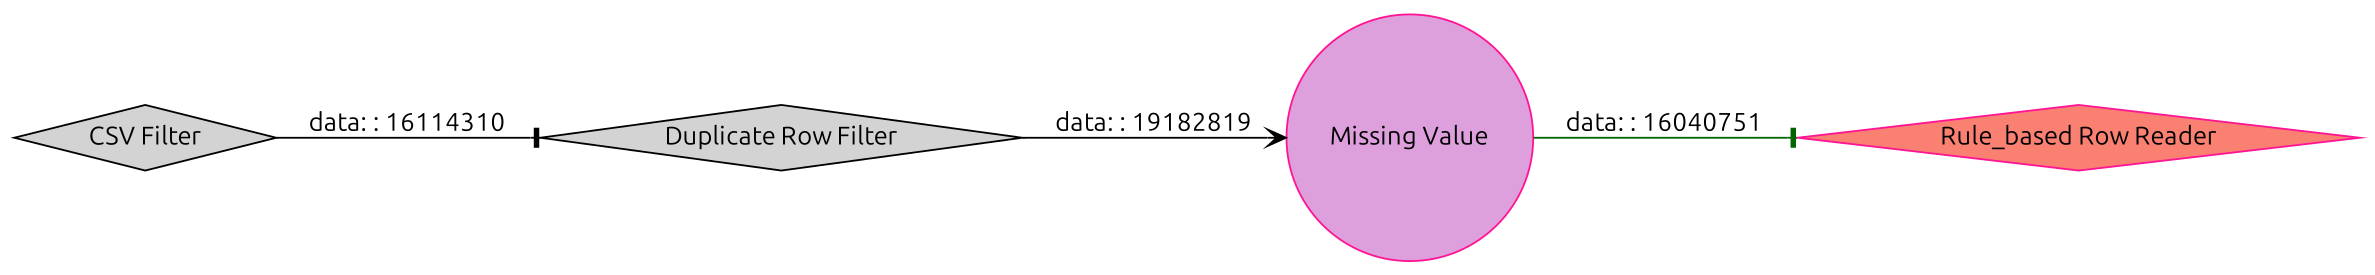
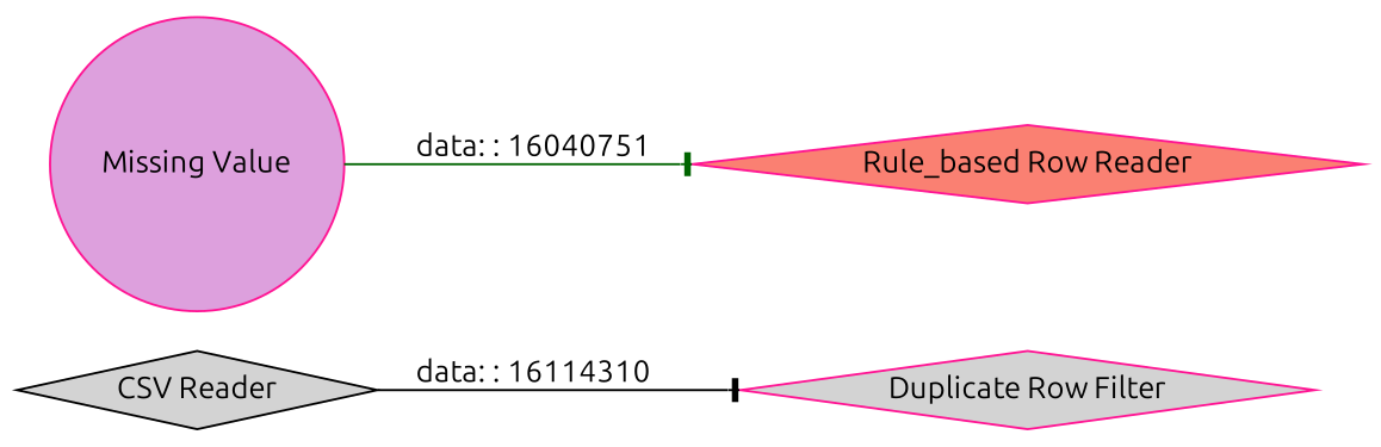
  digraph {
    fontname=Ubuntu
    rankdir=LR
    node [color=black fillcolor=lightgrey fontname=Ubuntu shape=diamond style=filled]
    edge [arrowhead=tee color=black fontname=Ubuntu]
-   n1 [label="CSV Filter"]
-   n2 [label="Duplicate Row Filter"]
+   n1 [label="CSV Reader"]
+   n2 [color=deeppink label="Duplicate Row Filter"]
    n3 [color=deeppink fillcolor=plum label="Missing Value" shape=circle]
    n4 [color=deeppink fillcolor=salmon label="Rule_based Row Reader"]
    n1 -> n2 [label="data: : 16114310"]
-   n2 -> n3 [arrowhead=vee label="data: : 19182819"]
    n3 -> n4 [color=darkgreen label="data: : 16040751"]
  }
